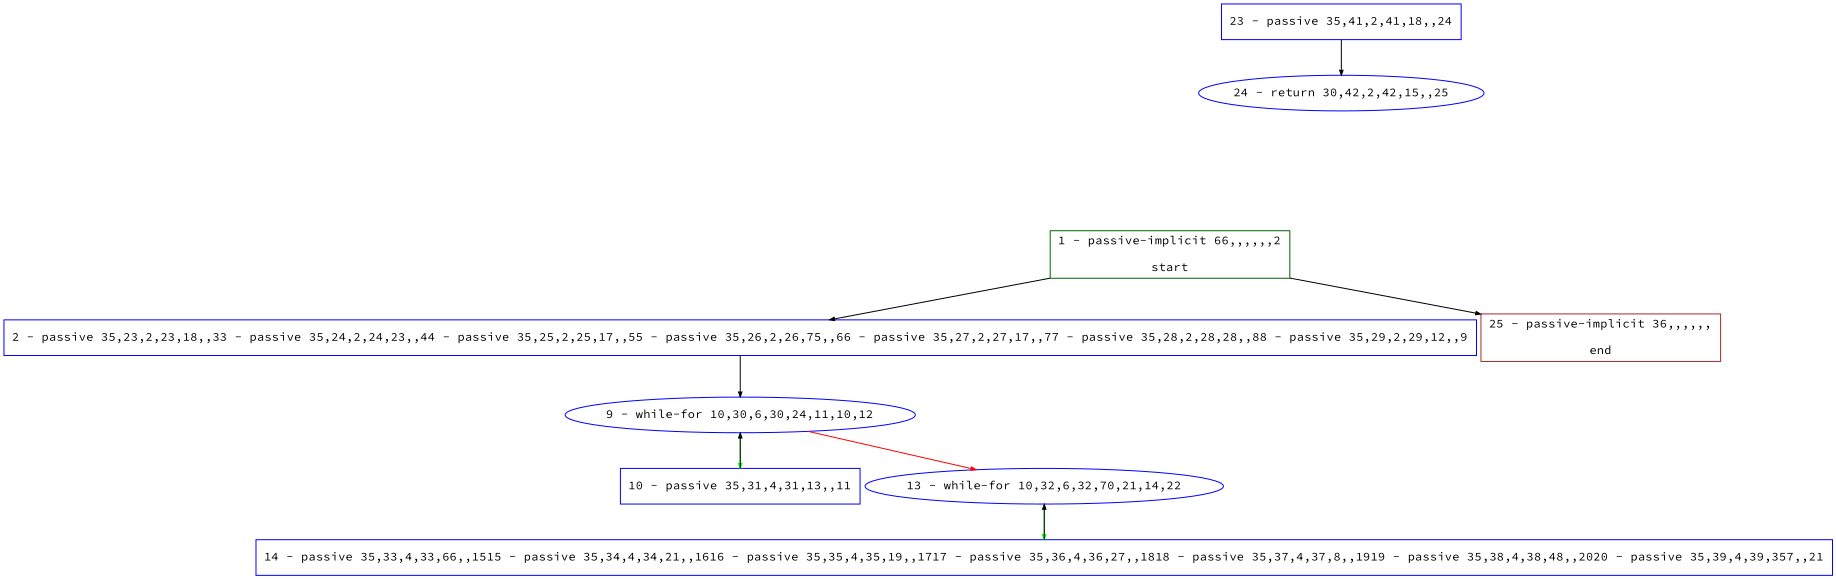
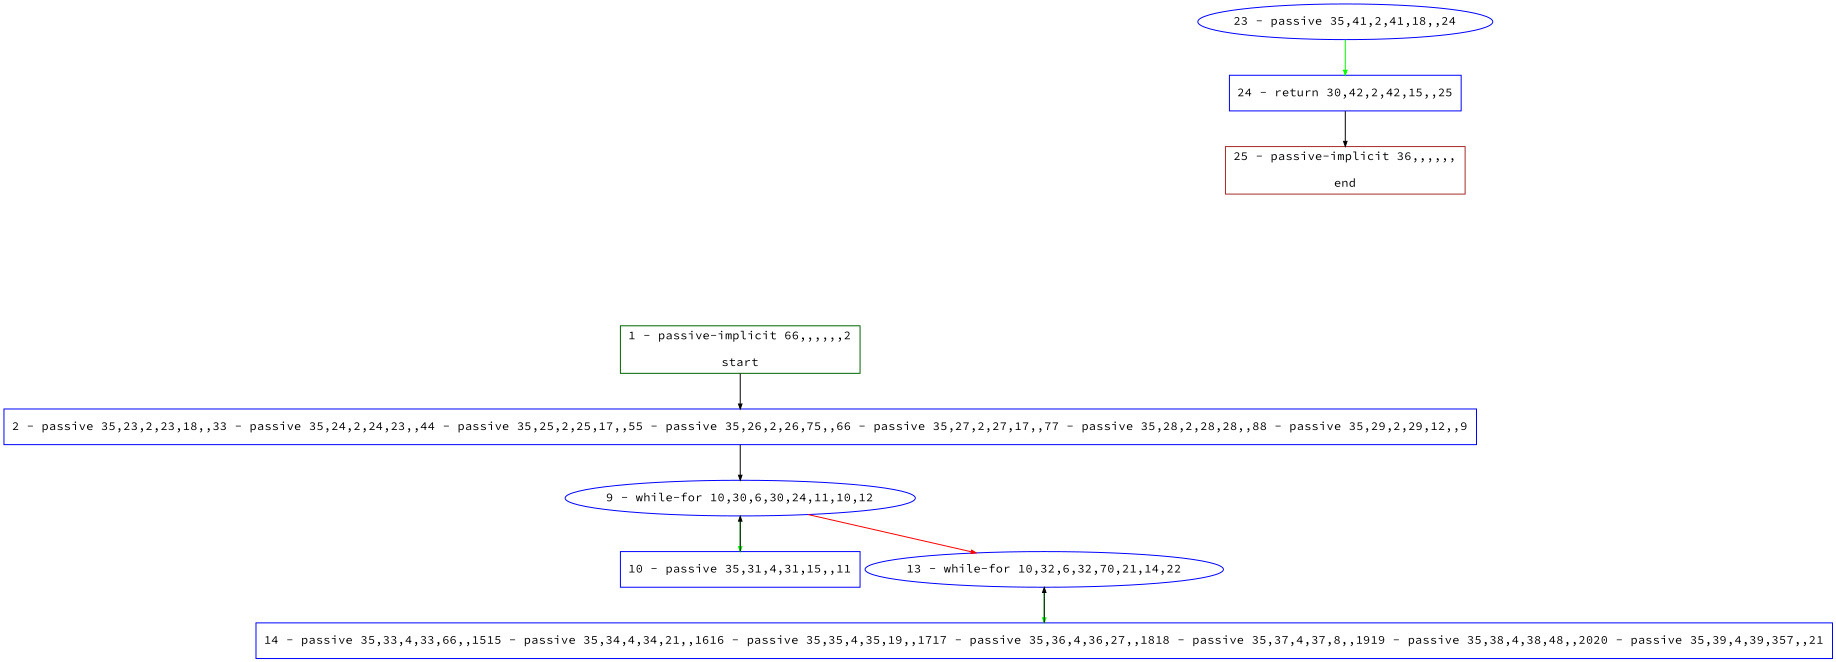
  digraph {
    bgcolor=white
    compound=true
    fillcolor="#FFFFCC"
    fontname="Source Code Pro"
    fontsize=12
    pack=true
    packmode=clust
    style="rounded,filled"
    node [color="#0000ff" compound=true fillcolor="#ffffff" fixedsize=false fontname="Source Code Pro" fontsize=12 node_initialized=no shape=box style=filled]
    edge [arrowhead=normal arrowsize=0.5 arrowtail=none color="#000000" compound=true dir=forward fontcolor=black fontname="Source Code Pro" fontsize=12]
    n1 [label="2 - passive 35,23,2,23,18,,33 - passive 35,24,2,24,23,,44 - passive 35,25,2,25,17,,55 - passive 35,26,2,26,75,,66 - passive 35,27,2,27,17,,77 - passive 35,28,2,28,28,,88 - passive 35,29,2,29,12,,9"]
    n2 [label="9 - while-for 10,30,6,30,24,11,10,12" shape=oval]
-   n3 [label="10 - passive 35,31,4,31,13,,11"]
+   n3 [label="10 - passive 35,31,4,31,15,,11"]
    n4 [label="13 - while-for 10,32,6,32,70,21,14,22" shape=oval]
    n5 [color="#006400" label="1 - passive-implicit 66,,,,,,2\n\nstart"]
    n6 [label="14 - passive 35,33,4,33,66,,1515 - passive 35,34,4,34,21,,1616 - passive 35,35,4,35,19,,1717 - passive 35,36,4,36,27,,1818 - passive 35,37,4,37,8,,1919 - passive 35,38,4,38,48,,2020 - passive 35,39,4,39,357,,21"]
-   n7 [label="23 - passive 35,41,2,41,18,,24"]
-   n8 [label="24 - return 30,42,2,42,15,,25" shape=ellipse]
+   n7 [label="23 - passive 35,41,2,41,18,,24" shape=ellipse]
+   n8 [label="24 - return 30,42,2,42,15,,25"]
    n9 [color="#a52a2a" label="25 - passive-implicit 36,,,,,,\n\nend"]
    n1 -> n2
    n2 -> n3 [color="#00ff00" label=no]
-   n2 -> n4 [color="#ff0000" label=yes]
+   n2 -> n4 [color="#ff0000" label=no]
    n3 -> n2
    n4 -> n6 [color="#00ff00" label=yes]
    n5 -> n1
    n6 -> n4
-   n7 -> n8
-   n5 -> n9
+   n7 -> n8 [color="#00ff00"]
+   n8 -> n9
  }
